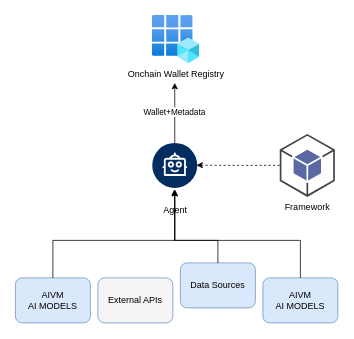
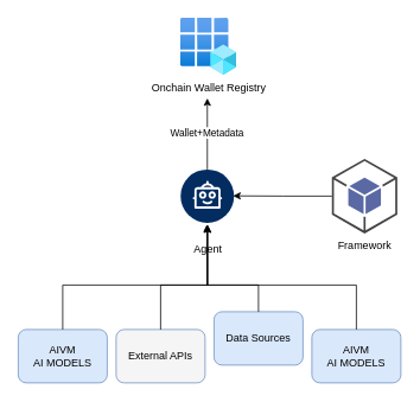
  <mxCell id="0" />
  <mxCell id="1" parent="0" />
  <mxCell id="2" value="Framework" style="outlineConnect=0;dashed=0;verticalLabelPosition=bottom;verticalAlign=top;align=center;html=1;shape=mxgraph.aws3.android;fillColor=#5A69A4;gradientColor=none;" vertex="1" parent="1"><mxGeometry x="372.5" y="178" width="73.5" height="84" as="geometry" /></mxCell>
  <mxCell id="3" value="Onchain Wallet Registry" style="image;aspect=fixed;html=1;points=[];align=center;fontSize=12;image=img/lib/azure2/identity/App_Registrations.svg;" vertex="1" parent="1"><mxGeometry x="202.5" y="20" width="63" height="64" as="geometry" /></mxCell>
  <mxCell id="4" style="edgeStyle=orthogonalEdgeStyle;rounded=0;orthogonalLoop=1;jettySize=auto;html=1;" edge="1" parent="1" source="6"><mxGeometry relative="1" as="geometry"><mxPoint x="232.5" y="110" as="targetPoint" /></mxGeometry></mxCell>
  <mxCell id="5" value="Wallet+Metadata" style="edgeLabel;html=1;align=center;verticalAlign=middle;resizable=0;points=[];" vertex="1" connectable="0" parent="4"><mxGeometry x="0.035" y="1" relative="1" as="geometry"><mxPoint as="offset" /></mxGeometry></mxCell>
  <mxCell id="6" value="Agent" style="verticalLabelPosition=bottom;aspect=fixed;html=1;shape=mxgraph.salesforce.bots2;" vertex="1" parent="1"><mxGeometry x="202.5" y="190" width="60" height="60" as="geometry" /></mxCell>
- <mxCell id="7" style="edgeStyle=orthogonalEdgeStyle;rounded=0;orthogonalLoop=1;jettySize=auto;html=1;entryX=0.983;entryY=0.496;entryDx=0;entryDy=0;entryPerimeter=0;dashed=1;" edge="1" parent="1" source="2" target="6"><mxGeometry relative="1" as="geometry" /></mxCell>
+ <mxCell id="7" style="edgeStyle=orthogonalEdgeStyle;rounded=0;orthogonalLoop=1;jettySize=auto;html=1;entryX=0.983;entryY=0.496;entryDx=0;entryDy=0;entryPerimeter=0;" edge="1" parent="1" source="2" target="6"><mxGeometry relative="1" as="geometry" /></mxCell>
  <mxCell id="8" value="External APIs" style="rounded=1;whiteSpace=wrap;html=1;fillColor=#f5f5f5;strokeColor=#6c8ebf;" vertex="1" parent="1"><mxGeometry x="130" y="370" width="100" height="60" as="geometry" /></mxCell>
  <mxCell id="9" value="Data Sources" style="rounded=1;whiteSpace=wrap;html=1;fillColor=#dae8fc;strokeColor=#6c8ebf;" vertex="1" parent="1"><mxGeometry x="240" y="350" width="100" height="60" as="geometry" /></mxCell>
  <mxCell id="10" value="AIVM &lt;br&gt;AI MODELS" style="rounded=1;whiteSpace=wrap;html=1;fillColor=#dae8fc;strokeColor=#6c8ebf;" vertex="1" parent="1"><mxGeometry x="20" y="370" width="100" height="60" as="geometry" /></mxCell>
  <mxCell id="11" value="AIVM &lt;br&gt;AI MODELS" style="rounded=1;whiteSpace=wrap;html=1;fillColor=#dae8fc;strokeColor=#6c8ebf;" vertex="1" parent="1"><mxGeometry x="350" y="370" width="100" height="60" as="geometry" /></mxCell>
  <mxCell id="12" style="edgeStyle=orthogonalEdgeStyle;rounded=0;orthogonalLoop=1;jettySize=auto;html=1;entryX=0.505;entryY=1.048;entryDx=0;entryDy=0;entryPerimeter=0;" edge="1" parent="1" source="10" target="6"><mxGeometry relative="1" as="geometry"><Array as="points"><mxPoint x="70" y="320" /><mxPoint x="233" y="320" /></Array></mxGeometry></mxCell>
+ <mxCell id="13" style="edgeStyle=orthogonalEdgeStyle;rounded=0;orthogonalLoop=1;jettySize=auto;html=1;entryX=0.505;entryY=1.039;entryDx=0;entryDy=0;entryPerimeter=0;" edge="1" parent="1" source="8" target="6"><mxGeometry relative="1" as="geometry"><Array as="points"><mxPoint x="180" y="320" /><mxPoint x="233" y="320" /></Array></mxGeometry></mxCell>
  <mxCell id="14" style="edgeStyle=orthogonalEdgeStyle;rounded=0;orthogonalLoop=1;jettySize=auto;html=1;entryX=0.496;entryY=1.039;entryDx=0;entryDy=0;entryPerimeter=0;" edge="1" parent="1" source="9" target="6"><mxGeometry relative="1" as="geometry"><Array as="points"><mxPoint x="290" y="320" /><mxPoint x="232" y="320" /></Array></mxGeometry></mxCell>
  <mxCell id="15" style="edgeStyle=orthogonalEdgeStyle;rounded=0;orthogonalLoop=1;jettySize=auto;html=1;entryX=0.496;entryY=1.029;entryDx=0;entryDy=0;entryPerimeter=0;" edge="1" parent="1" source="11" target="6"><mxGeometry relative="1" as="geometry"><Array as="points"><mxPoint x="400" y="320" /><mxPoint x="232" y="320" /></Array></mxGeometry></mxCell>
